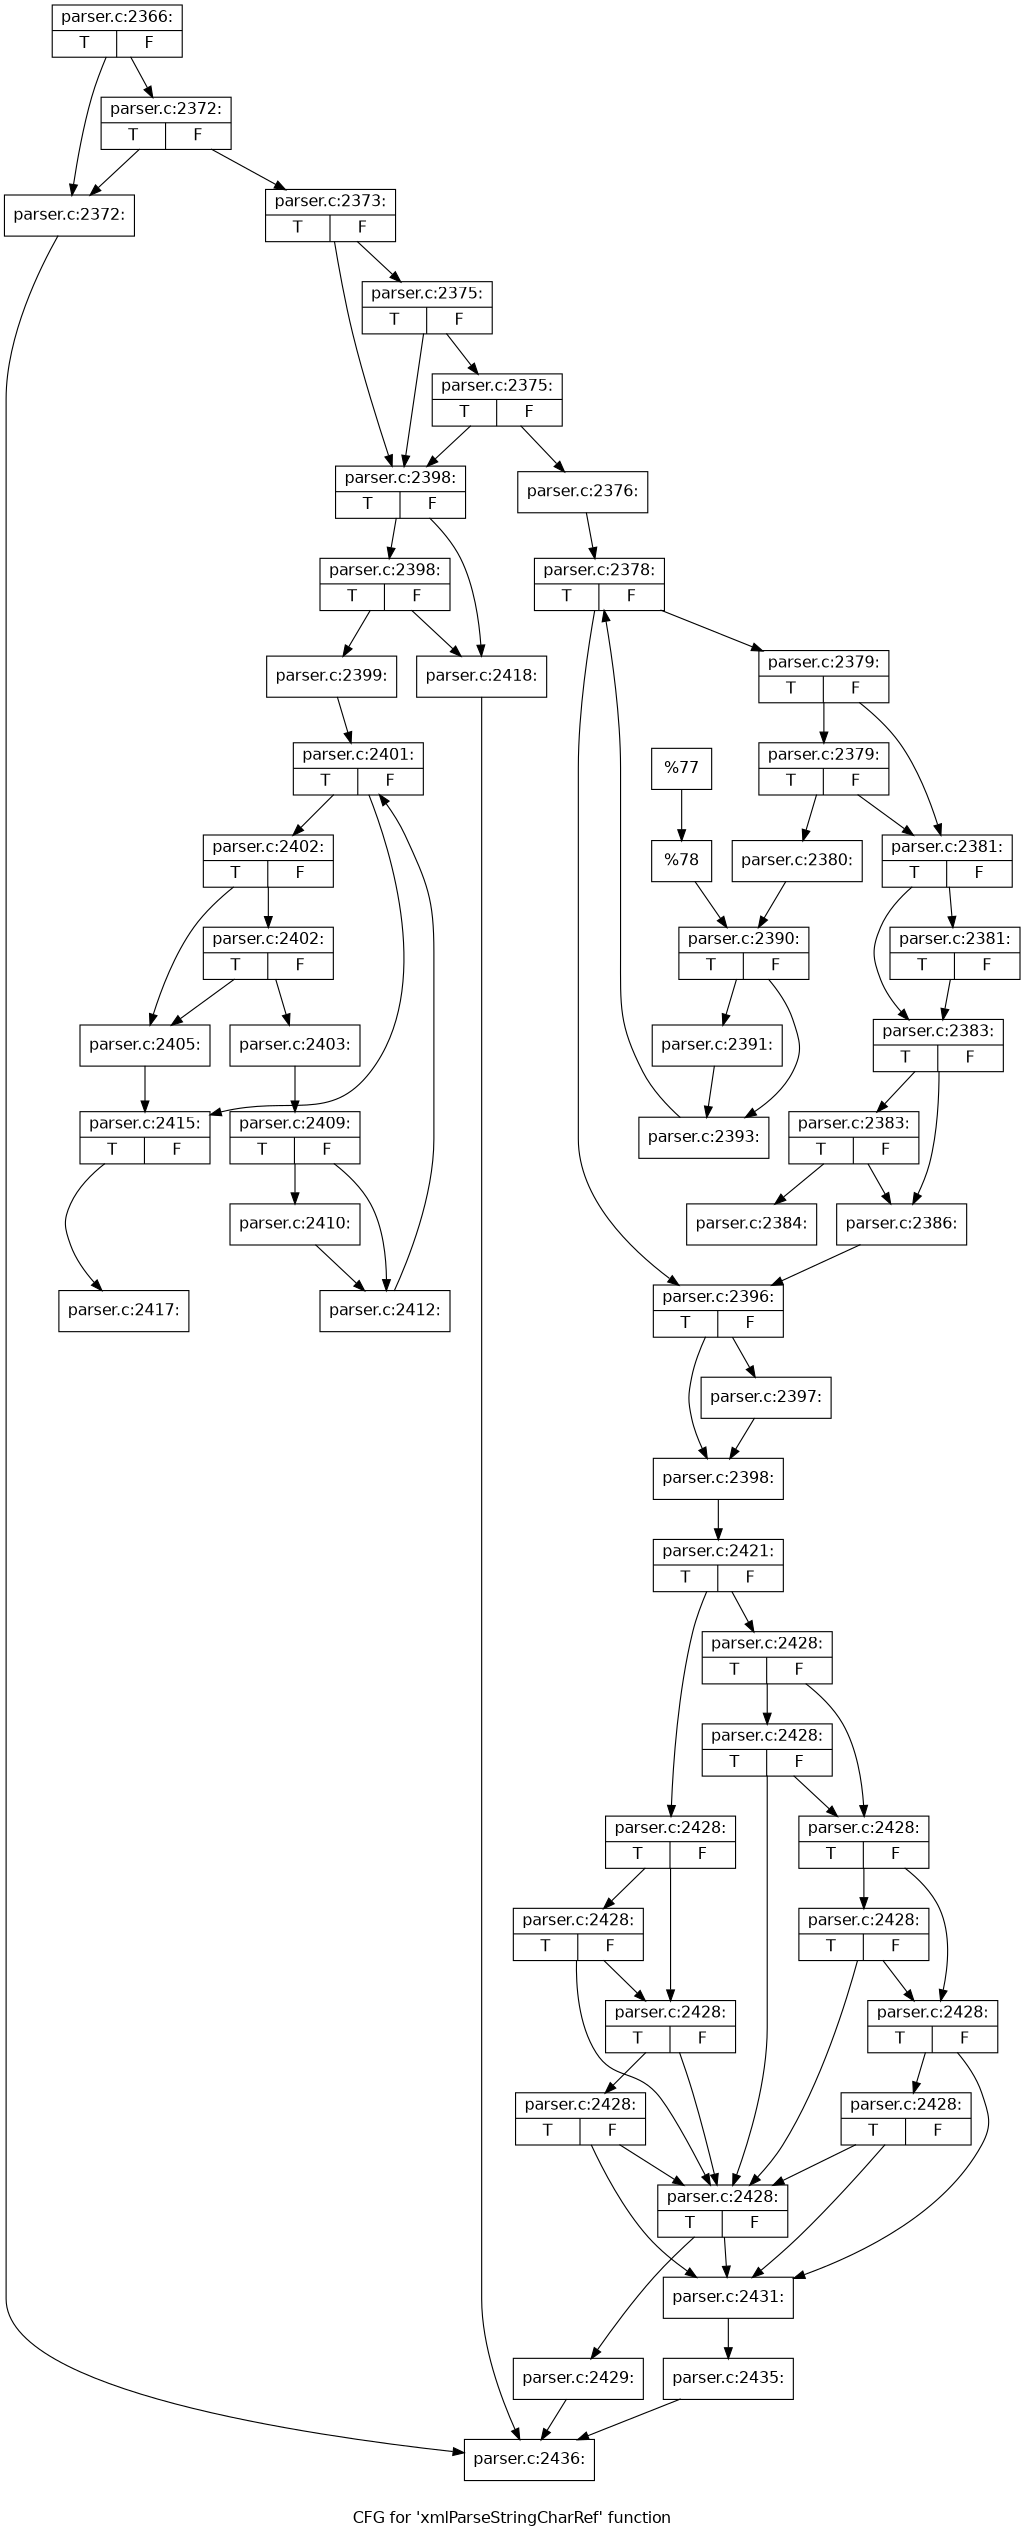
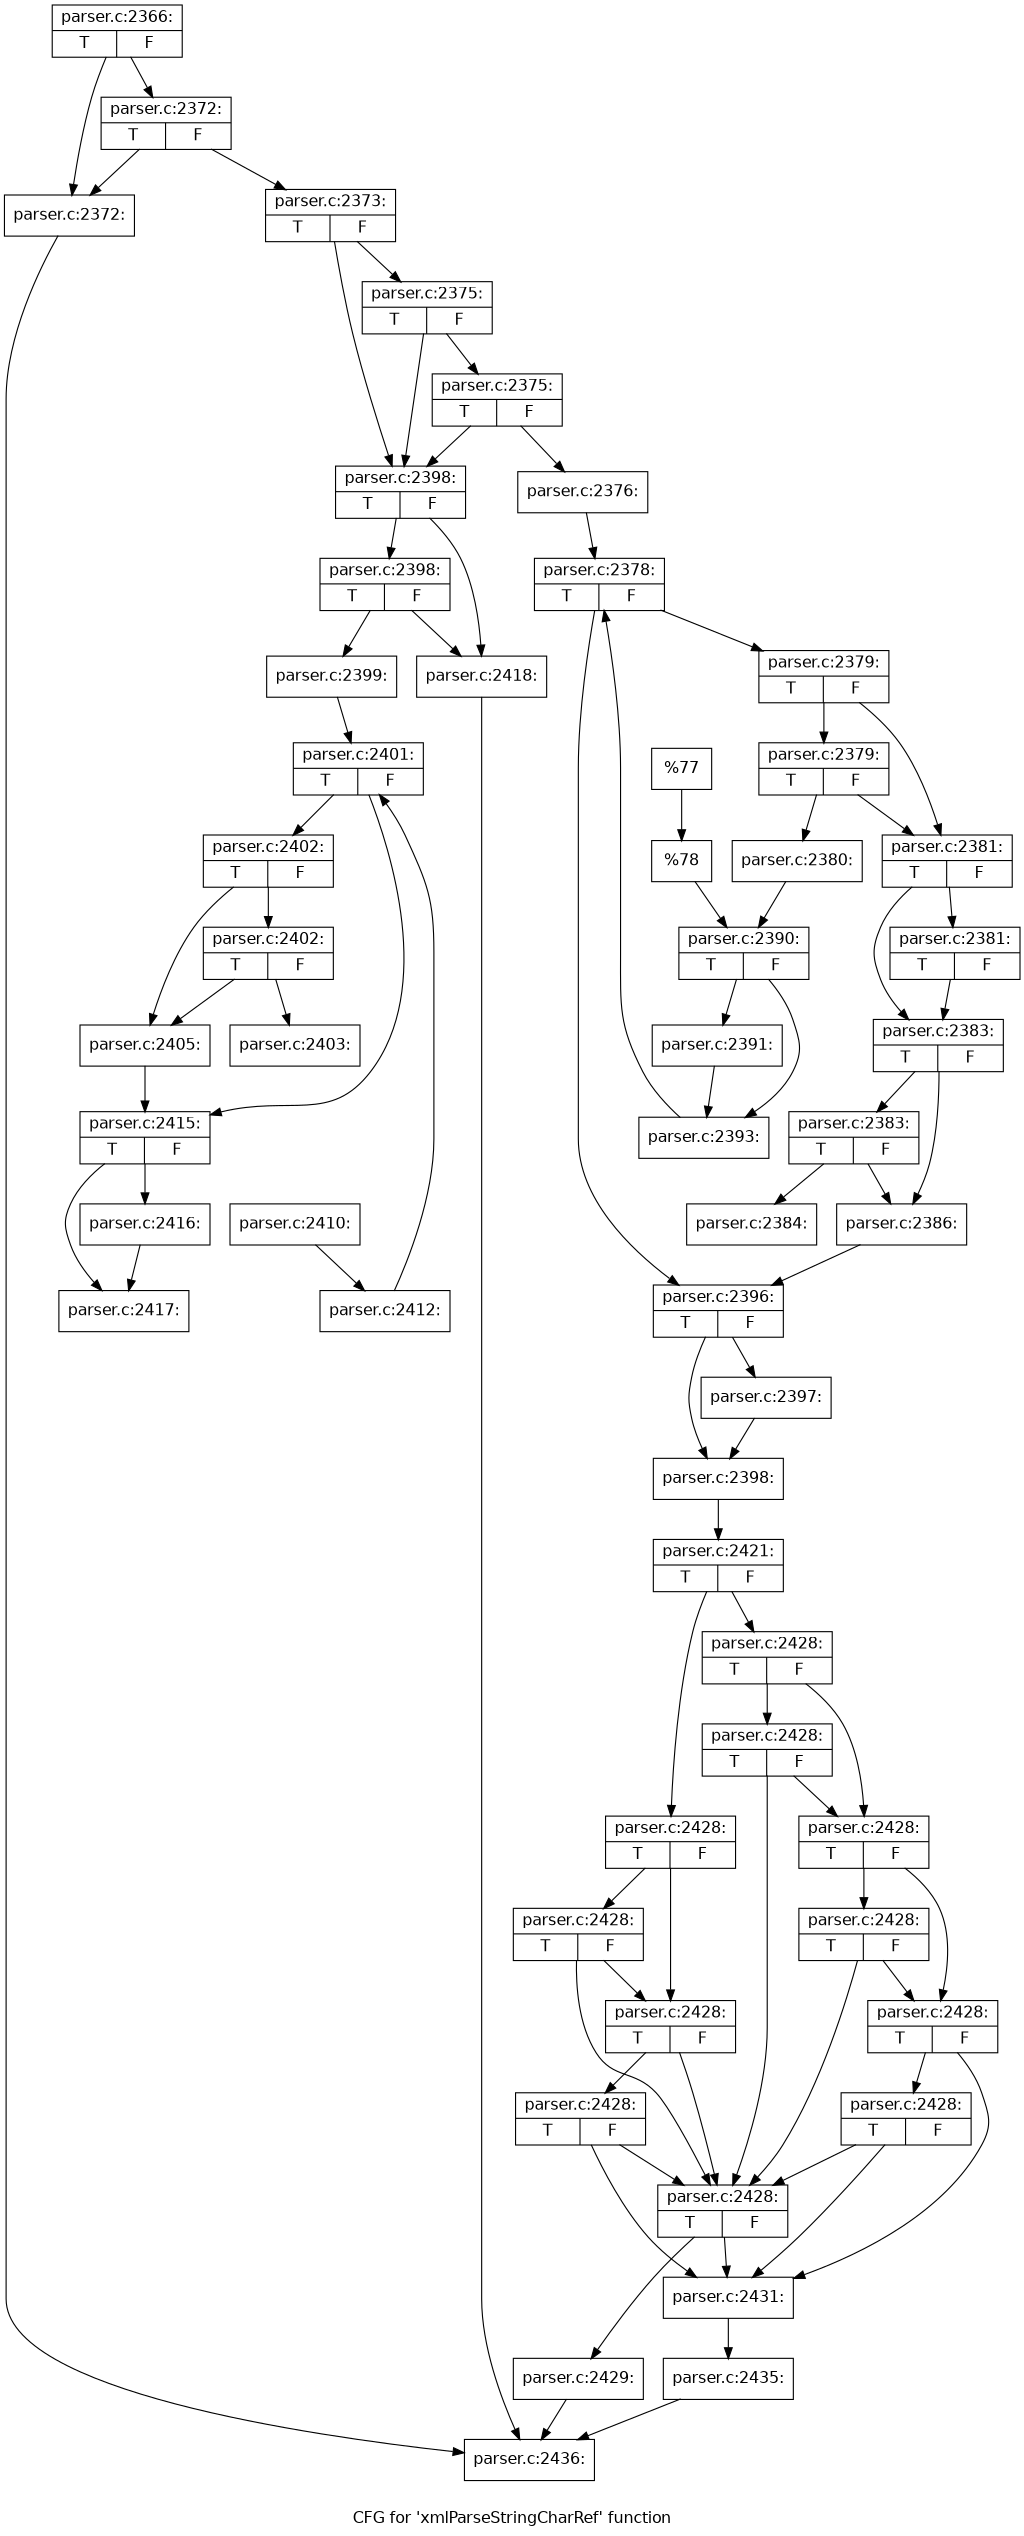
  digraph {
    fontname="DejaVu Sans"
    label="CFG for 'xmlParseStringCharRef' function"
    node [fontname="DejaVu Sans" shape=record]
    edge [fontname="DejaVu Sans"]
    n1 [label="{parser.c:2366:|{<s0>T|<s1>F}}"]
    n2 [label="{parser.c:2372:}"]
    n3 [label="{parser.c:2372:|{<s0>T|<s1>F}}"]
    n4 [label="{parser.c:2436:}"]
    n5 [label="{parser.c:2373:|{<s0>T|<s1>F}}"]
    n6 [label="{parser.c:2375:|{<s0>T|<s1>F}}"]
    n7 [label="{parser.c:2398:|{<s0>T|<s1>F}}"]
    n8 [label="{parser.c:2375:|{<s0>T|<s1>F}}"]
    n9 [label="{parser.c:2398:|{<s0>T|<s1>F}}"]
    n10 [label="{parser.c:2418:}"]
    n11 [label="{parser.c:2376:}"]
    n12 [label="{parser.c:2399:}"]
    n13 [label="{parser.c:2378:|{<s0>T|<s1>F}}"]
    n14 [label="{parser.c:2379:|{<s0>T|<s1>F}}"]
    n15 [label="{parser.c:2396:|{<s0>T|<s1>F}}"]
    n16 [label="{parser.c:2379:|{<s0>T|<s1>F}}"]
    n17 [label="{parser.c:2381:|{<s0>T|<s1>F}}"]
    n18 [label="{parser.c:2397:}"]
    n19 [label="{parser.c:2398:}"]
    n20 [label="{parser.c:2380:}"]
    n21 [label="{parser.c:2381:|{<s0>T|<s1>F}}"]
    n22 [label="{parser.c:2383:|{<s0>T|<s1>F}}"]
    n23 [label="{parser.c:2421:|{<s0>T|<s1>F}}"]
    n24 [label="{parser.c:2390:|{<s0>T|<s1>F}}"]
    n25 [label="{parser.c:2383:|{<s0>T|<s1>F}}"]
    n26 [label="{parser.c:2386:}"]
    n27 [label="{parser.c:2391:}"]
    n28 [label="{parser.c:2393:}"]
    n29 [label="{parser.c:2384:}"]
    n30 [label="{%78}"]
    n31 [label="{%77}"]
    n32 [label="{parser.c:2428:|{<s0>T|<s1>F}}"]
    n33 [label="{parser.c:2428:|{<s0>T|<s1>F}}"]
    n34 [label="{parser.c:2428:|{<s0>T|<s1>F}}"]
    n35 [label="{parser.c:2428:|{<s0>T|<s1>F}}"]
    n36 [label="{parser.c:2428:|{<s0>T|<s1>F}}"]
    n37 [label="{parser.c:2428:|{<s0>T|<s1>F}}"]
    n38 [label="{parser.c:2401:|{<s0>T|<s1>F}}"]
    n39 [label="{parser.c:2402:|{<s0>T|<s1>F}}"]
    n40 [label="{parser.c:2415:|{<s0>T|<s1>F}}"]
    n41 [label="{parser.c:2402:|{<s0>T|<s1>F}}"]
    n42 [label="{parser.c:2405:}"]
+   n43 [label="{parser.c:2416:}"]
    n44 [label="{parser.c:2417:}"]
    n45 [label="{parser.c:2403:}"]
-   n46 [label="{parser.c:2409:|{<s0>T|<s1>F}}"]
    n47 [label="{parser.c:2410:}"]
    n48 [label="{parser.c:2412:}"]
    n49 [label="{parser.c:2428:|{<s0>T|<s1>F}}"]
    n50 [label="{parser.c:2428:|{<s0>T|<s1>F}}"]
    n51 [label="{parser.c:2428:|{<s0>T|<s1>F}}"]
    n52 [label="{parser.c:2428:|{<s0>T|<s1>F}}"]
    n53 [label="{parser.c:2431:}"]
    n54 [label="{parser.c:2429:}"]
    n55 [label="{parser.c:2435:}"]
    n56 [label="{parser.c:2428:|{<s0>T|<s1>F}}"]
    n1 -> n2
    n1 -> n3
    n2 -> n4
    n3 -> n2
    n3 -> n5
    n5 -> n6
    n5 -> n7
    n6 -> n7
    n6 -> n8
    n7 -> n9
    n7 -> n10
    n8 -> n7
    n8 -> n11
    n9 -> n10
    n9 -> n12
    n10 -> n4
    n11 -> n13
    n12 -> n38
    n13 -> n14
    n13 -> n15
    n14 -> n16
    n14 -> n17
    n15 -> n18
    n15 -> n19
    n16 -> n17
    n16 -> n20
    n17 -> n21
    n17 -> n22
    n18 -> n19
    n19 -> n23
    n20 -> n24
    n21 -> n22
    n22 -> n25
    n22 -> n26
    n23 -> n32
    n23 -> n33
    n24 -> n27
    n24 -> n28
    n25 -> n26
    n25 -> n29
    n26 -> n15
    n27 -> n28
    n28 -> n13
    n30 -> n24
    n31 -> n30
    n32 -> n34
    n32 -> n35
    n33 -> n36
    n33 -> n37
    n34 -> n35
    n34 -> n49
    n35 -> n49
    n35 -> n50
    n36 -> n37
    n36 -> n49
    n37 -> n51
    n37 -> n52
    n38 -> n39
    n38 -> n40
    n39 -> n41
    n39 -> n42
+   n40 -> n43
    n40 -> n44
    n41 -> n42
    n41 -> n45
    n42 -> n40
-   n45 -> n46
-   n46 -> n47
-   n46 -> n48
+   n43 -> n44
    n47 -> n48
    n48 -> n38
    n49 -> n53
    n49 -> n54
    n50 -> n49
    n50 -> n53
    n51 -> n49
    n51 -> n52
    n52 -> n53
    n52 -> n56
    n53 -> n55
    n54 -> n4
    n55 -> n4
    n56 -> n49
    n56 -> n53
  }
